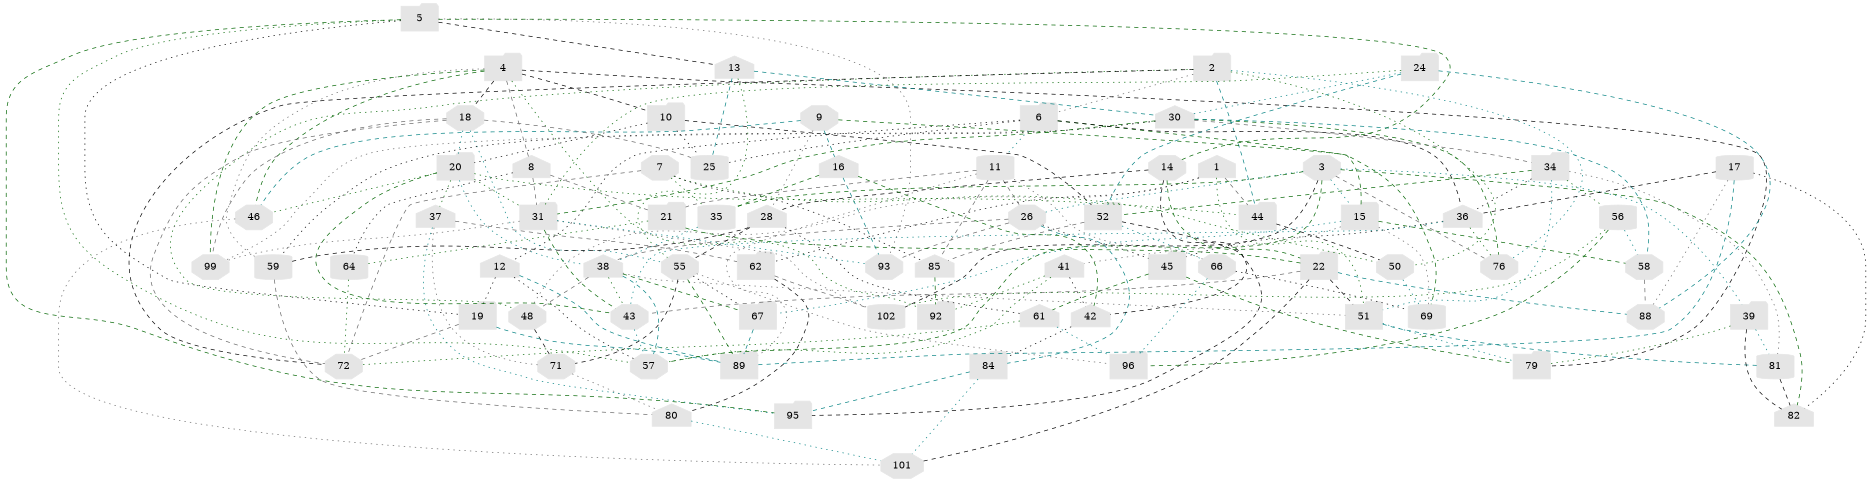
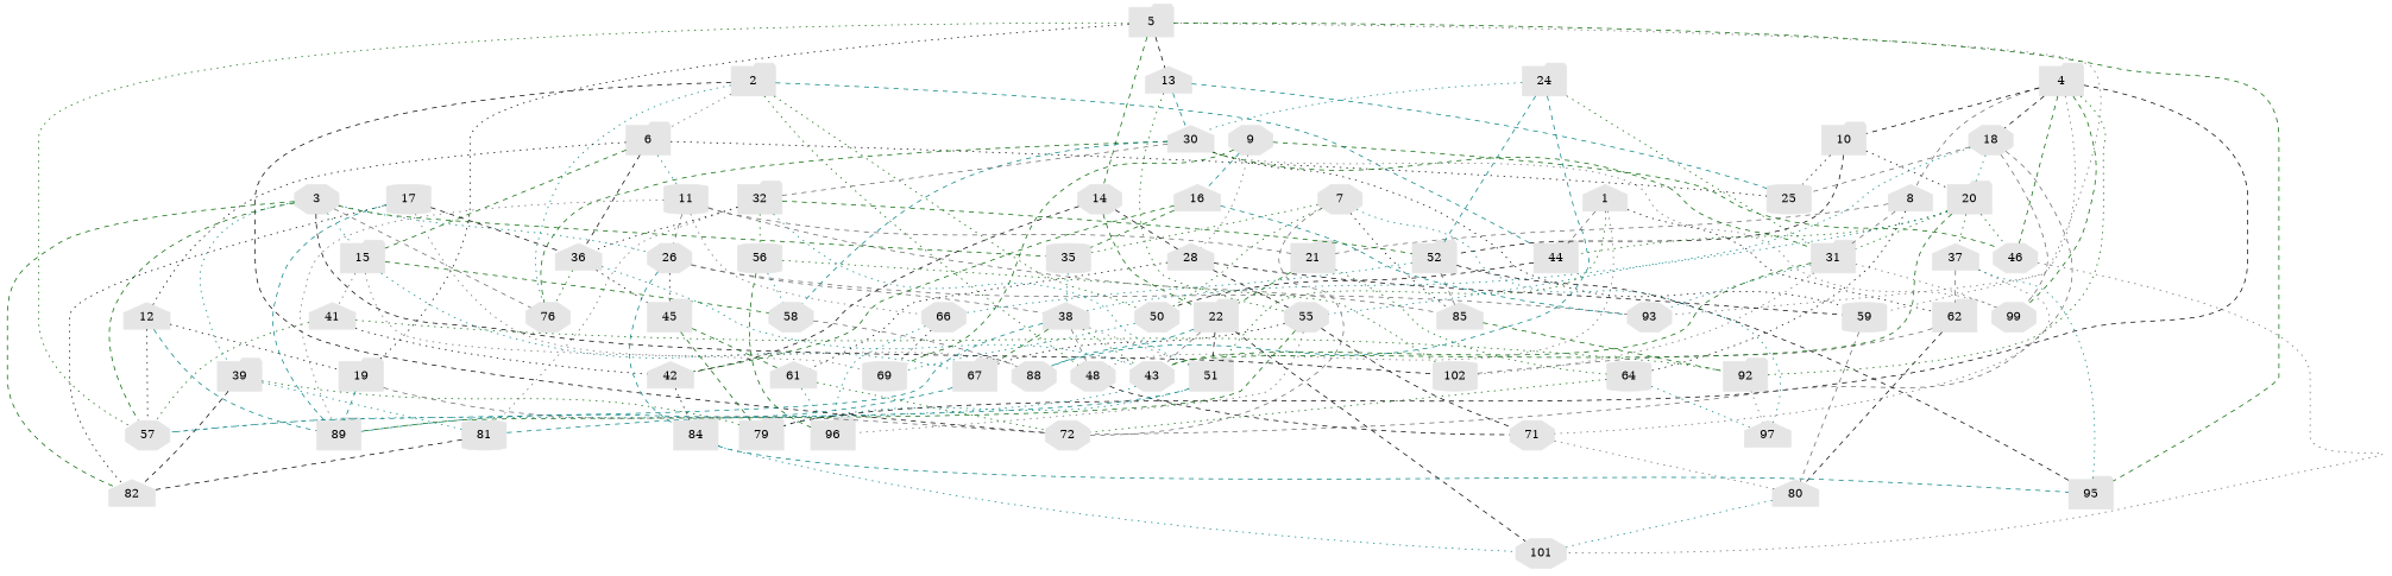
  graph {
    node [color=gray90 shape=folder style=filled]
    edge [color=darkgreen style=dotted]
    1 [shape=house]
    44
    48 [shape=octagon]
    51 [super="+60"]
    62
    50 [shape=octagon]
    71 [shape=octagon]
    79
    81 [shape=cylinder]
    102 [shape=cylinder]
    80 [shape=house]
    2 [super="+13"]
    6 [super="+70"]
    72 [shape=octagon super="+91"]
    76 [shape=octagon]
    15 [super="+63"]
    11 [shape=cylinder super="+27"]
    12 [shape=house]
    25 [shape=cylinder]
    36 [shape=house super="+78"]
    69 [shape=cylinder]
    3 [shape=octagon super="+65+103"]
    26 [shape=octagon super="+32"]
    35 [shape=cylinder]
    39
    57 [shape=octagon super="+94"]
    82 [shape=house]
    41 [shape=house]
    58 [shape=octagon]
    67
    93 [shape=octagon]
    38 [shape=house super="+105+87"]
    45
    84
    4 [super="+53"]
    8 [shape=house]
    10
    18 [shape=octagon super="+47"]
    46 [shape=octagon]
    59 [shape=cylinder]
    92
    99 [shape=octagon]
    21
    31 [super="+86+98"]
    64 [shape=cylinder]
    20 [super="+29"]
    52 [super="+74"]
    55 [shape=octagon super="+68+104"]
    101 [shape=octagon]
+   97 [shape=house]
    5 [super="+73"]
    14 [shape=octagon]
    19
    n54 [label=13 shape=house]
    95
    28 [shape=house super="+40"]
    22 [super="+33"]
    42 [shape=house]
    89 [super="+106"]
    30 [shape=house super="+100+90"]
    85 [shape=house]
    66 [shape=octagon]
    43 [shape=octagon super="+83"]
    7 [shape=octagon super="+75"]
    9 [shape=octagon]
    16 [shape=house]
    61 [shape=house]
    37 [shape=house]
    96
    88 [shape=octagon]
    17 [shape=cylinder]
-   34 [super="+54"]
+   34 [super="+54" label=32]
    24
    56 [shape=cylinder]
    1 -- 44 [color=gray40 style=dashed]
    1 -- 48 [color=gray40]
    1 -- 51
    1 -- 62 [color=black]
    44 -- 50 [color=black style=dashed]
    48 -- 71 [color=black style=dashed]
    51 -- 79 [color=teal]
    51 -- 81 [color=teal style=dashed]
    62 -- 102 [color=gray40 style=dashed]
    62 -- 80 [color=black style=dashed]
    50 -- 69 [color=teal]
    71 -- 80 [color=gray40]
    81 -- 82 [color=black style=dashed]
    80 -- 101 [color=teal]
    2 -- 44 [color=teal style=dashed]
    2 -- 48
    2 -- 50
    2 -- 6 [color=gray40]
    2 -- 72 [color=black style=dashed]
    2 -- 76 [color=teal]
    6 -- 15 [style=dashed]
    6 -- 11 [color=teal]
    6 -- 12 [color=black]
    6 -- 25 [color=black]
    6 -- 36 [color=black style=dashed]
    15 -- 69 [color=gray40]
    15 -- 41 [color=gray40]
    15 -- 58 [style=dashed]
    15 -- 67 [color=teal]
    11 -- 26 [color=gray40 style=dashed]
    11 -- 21 [color=gray40 style=dashed]
    11 -- 89 [color=gray40]
    11 -- 85 [color=gray40 style=dashed]
    11 -- 66 [color=gray40]
    12 -- 57 [color=black]
    12 -- 19 [color=black]
    12 -- 89 [color=teal style=dashed]
    36 -- 76
    36 -- 45 [color=black]
    36 -- 43 [color=teal]
    3 -- 102 [color=black style=dashed]
    3 -- 76 [color=gray40 style=dashed]
    3 -- 15 [color=teal]
    3 -- 26 [color=teal]
    3 -- 35 [style=dashed]
    3 -- 39 [color=teal]
    3 -- 57 [style=dashed]
    3 -- 82 [style=dashed]
    26 -- 93 [color=gray40 style=dashed]
    26 -- 38 [color=gray40 style=dashed]
    26 -- 45 [color=black]
    26 -- 84 [color=teal style=dashed]
    35 -- 38 [color=teal]
    39 -- 79
    39 -- 81 [color=teal]
    39 -- 82 [color=black style=dashed]
    41 -- 57
    41 -- 92
    41 -- 42 [color=black]
    58 -- 88 [color=gray40 style=dashed]
    67 -- 89 [color=teal style=dashed]
    38 -- 48 [color=gray40 style=dashed]
    38 -- 51 [color=gray40]
    38 -- 57 [color=teal style=dashed]
    38 -- 67 [style=dashed]
    38 -- 43
    45 -- 79 [style=dashed]
    45 -- 61 [style=dashed]
    84 -- 101 [color=teal]
    84 -- 95 [color=teal style=dashed]
    4 -- 79 [color=black style=dashed]
    4 -- 8 [color=gray40 style=dashed]
    4 -- 10 [color=black style=dashed]
    4 -- 18 [color=black style=dashed]
    4 -- 46 [style=dashed]
    4 -- 59 [color=gray40]
    4 -- 92
    4 -- 99 [style=dashed]
    8 -- 21 [color=gray40 style=dashed]
    8 -- 31 [color=gray40 style=dashed]
    8 -- 64 [color=black]
    10 -- 25 [color=black]
    10 -- 20 [color=black]
    10 -- 52 [color=black style=dashed]
    18 -- 72 [color=gray40 style=dashed]
    18 -- 25 [color=gray40 style=dashed]
    18 -- 99 [color=gray40 style=dashed]
    18 -- 20 [color=teal]
    18 -- 55 [color=teal]
    46 -- 101 [color=gray40]
    59 -- 80 [color=gray40 style=dashed]
+   92 -- 97 [color=gray40]
    21 -- 64
    21 -- 22 [style=dashed]
    31 -- 102 [color=gray40]
    31 -- 93 [color=teal]
    31 -- 99 [color=gray40]
    31 -- 43 [style=dashed]
    64 -- 72
+   64 -- 97 [color=teal]
    20 -- 44
    20 -- 38 [color=teal]
    20 -- 46
    20 -- 31
    20 -- 43 [style=dashed]
    20 -- 37
    52 -- 95 [color=black style=dashed]
    52 -- 85 [color=gray40 style=dashed]
    52 -- 66 [color=teal]
    55 -- 71 [color=black style=dashed]
    55 -- 67 [color=black]
    55 -- 89 [style=dashed]
    55 -- 96 [color=gray40]
    5 -- 57
    5 -- 93 [color=gray40]
    5 -- 14 [style=dashed]
    5 -- 19 [color=black]
    5 -- n54 [color=black style=dashed]
    5 -- 95 [style=dashed]
    14 -- 28 [color=black style=dashed]
    14 -- 22 [style=dashed]
    14 -- 42 [color=black style=dashed]
    19 -- 72 [color=gray40 style=dashed]
    19 -- 89 [color=teal style=dashed]
    n54 -- 25 [color=teal style=dashed]
    n54 -- 55
    n54 -- 30 [color=teal style=dashed]
    28 -- 59 [color=black style=dashed]
    28 -- 55 [color=black style=dashed weight=2]
    28 -- 61 [color=black]
    22 -- 51 [color=black style=dashed]
    22 -- 101 [color=black style=dashed]
    22 -- 43 [color=gray40 style=dashed]
    22 -- 88 [color=teal style=dashed]
    42 -- 84 [color=black]
    30 -- 76 [style=dashed]
    30 -- 58 [color=teal style=dashed]
    30 -- 59 [color=black]
    30 -- 99 [color=gray40]
    30 -- 31 [style=dashed]
    30 -- 34 [color=gray40 style=dashed]
    85 -- 92 [style=dashed]
    66 -- 69 [color=black]
    66 -- 96 [color=teal]
    43 -- 57 [color=teal]
    7 -- 50
    7 -- 72 [color=gray40 style=dashed]
    7 -- 35
+   7 -- 97 [color=teal weight=2]
    7 -- 85 [color=black]
    9 -- 69 [style=dashed]
-   9 -- 46 [color=teal style=dashed]
+   9 -- 46 [style=dashed]
    9 -- 28 [color=gray40]
    9 -- 16 [color=teal style=dashed]
    16 -- 35 [style=dashed]
    16 -- 93 [color=teal style=dashed]
    16 -- 42 [style=dashed]
    61 -- 72
    61 -- 96 [color=teal]
    37 -- 62 [color=gray40 style=dashed]
    37 -- 71 [color=gray40]
    37 -- 95 [color=teal]
    17 -- 36 [color=black style=dashed]
    17 -- 82 [color=black]
    17 -- 89 [color=teal style=dashed]
    17 -- 88 [color=gray40]
    34 -- 51 [color=teal]
    34 -- 81 [color=gray40]
    34 -- 36 [color=black]
    34 -- 52 [style=dashed]
    34 -- 56
    24 -- 31
    24 -- 52 [color=teal style=dashed]
    24 -- 30 [color=teal]
    24 -- 88 [color=teal style=dashed]
    56 -- 102
    56 -- 58 [color=teal]
    56 -- 96 [style=dashed]
  }
